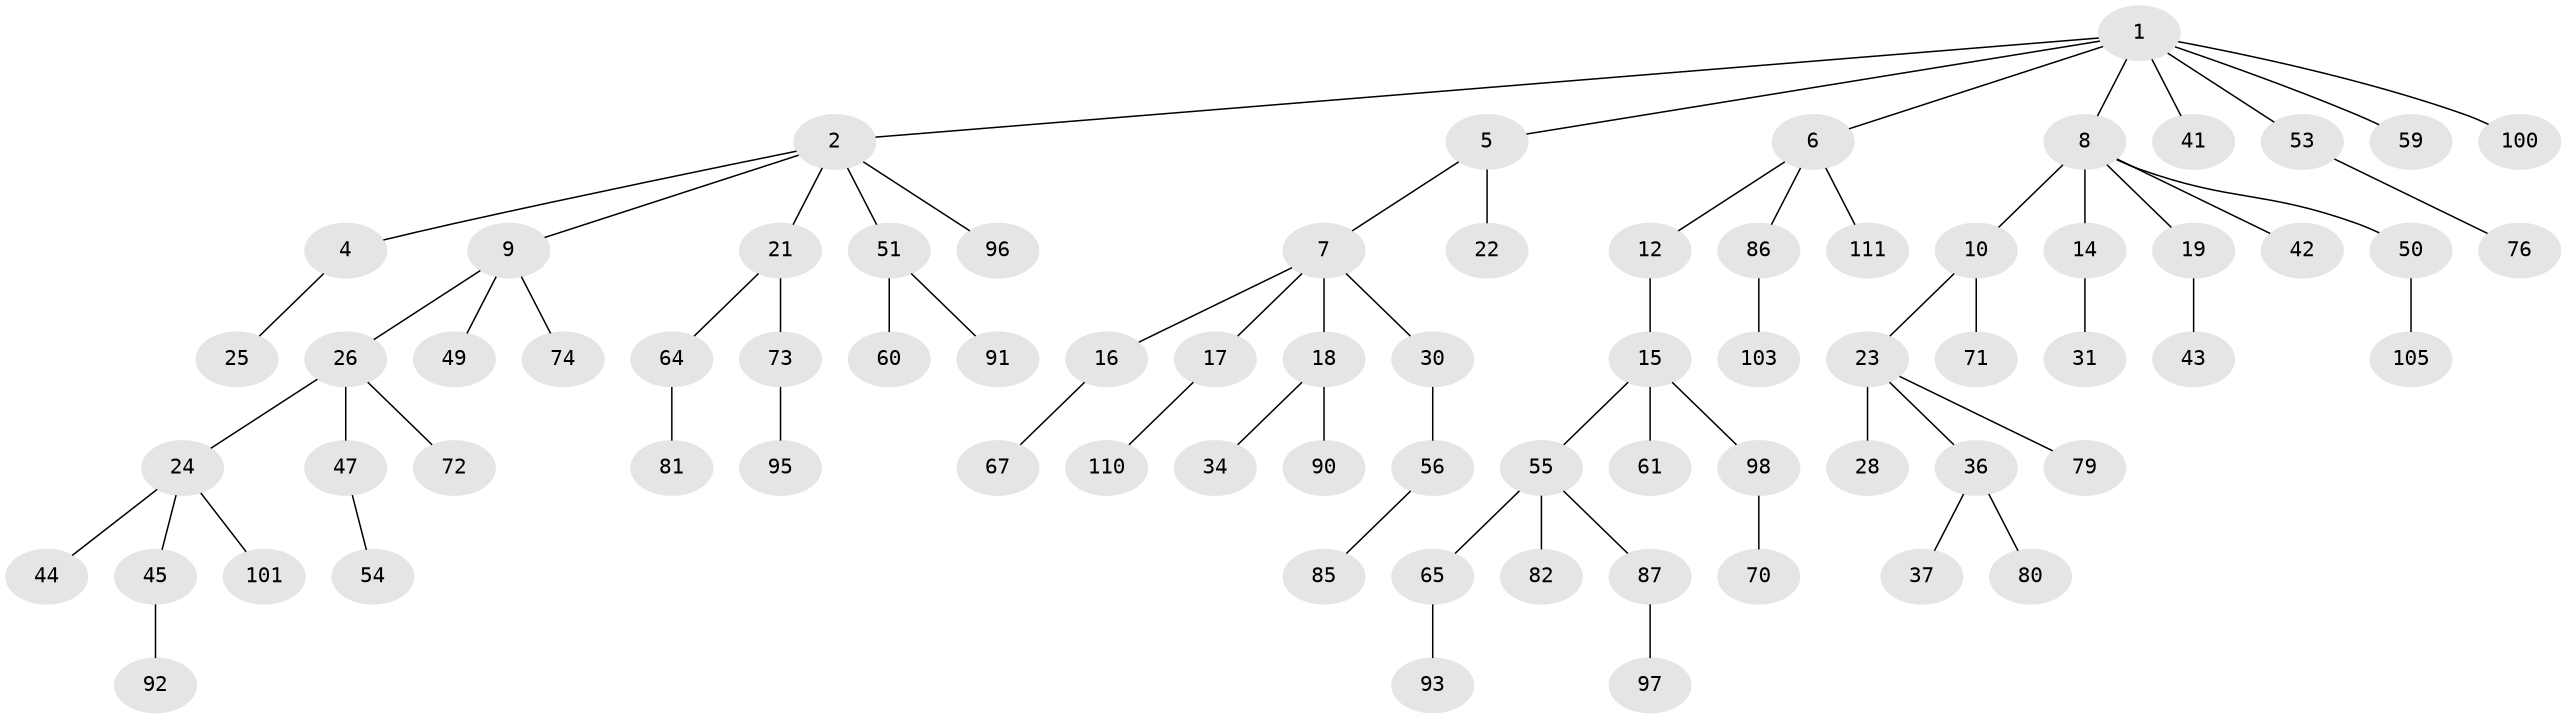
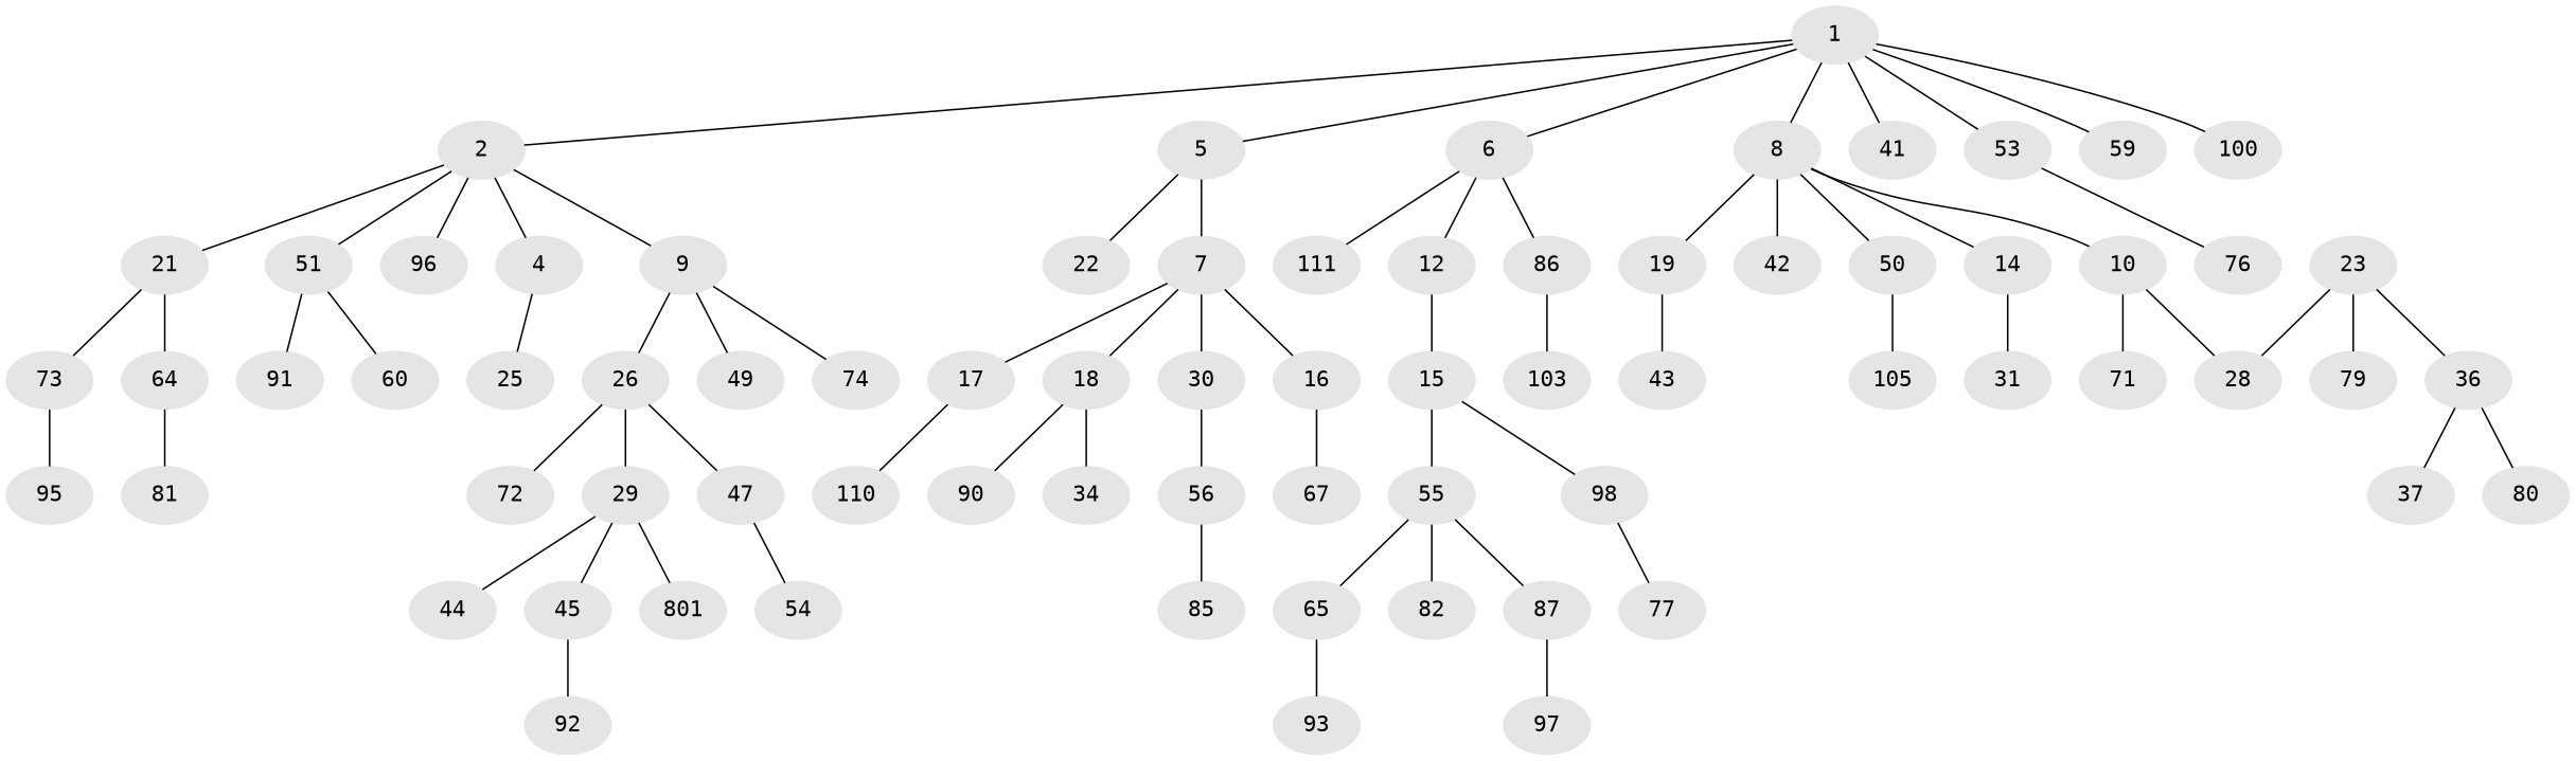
  graph {
    fontname="DejaVu Sans Mono"
    node [color=gray90 fontname="DejaVu Sans Mono" style=filled]
    edge [fontname="DejaVu Sans Mono"]
    1 [super="+3"]
    2 [super="+70"]
    5 [super="+58"]
    6 [super="+109"]
    8 [super="+13"]
    41 [super="+69"]
    53
    59
    100
    4 [super="+23"]
    9 [super="+62"]
    21 [super="+24"]
    51 [super="+52"]
    96
    7 [super="+11"]
    22 [super="+27"]
    12
    86
    111
    10 [super="+78"]
    14 [super="+32"]
    19 [super="+112"]
    42
    50
    76
    25 [super="+38"]
    26 [super="+35"]
    49
    74
    64
    73 [super="+98"]
    60
    91
    16 [super="+39"]
    17 [super="+104"]
    18 [super="+33"]
    30
    15 [super="+46"]
    103
    67 [super="+99"]
    110
    34
    90
    56 [super="+63"]
    n45 [label=23 super="+48"]
    71
    31
    43 [super="+107"]
    105
-   29 [super="+40" label=24]
+   29 [super="+40"]
    47 [super="+66"]
    72
    28 [super="+108"]
    36 [super="+106"]
    79
    55 [super="+57"]
-   61
    n58 [label=98 super="+75"]
    65 [super="+102"]
    82
    87 [super="+94"]
-   77 [label=70]
+   77
    37
    80 [super="+84"]
    81 [super="+88"]
    95
    44
    45 [super="+83"]
-   101
+   101 [label=801]
    54
    92
    85
    93
    97
    1 -- 2
    1 -- 5
    1 -- 6
    1 -- 8
    1 -- 41
    1 -- 53
    1 -- 59
    1 -- 100
    2 -- 4
    2 -- 9
    2 -- 21
    2 -- 51
    2 -- 96
    5 -- 7
    5 -- 22
    6 -- 12
    6 -- 86
    6 -- 111
    8 -- 10
    8 -- 14
    8 -- 19
    8 -- 42
    8 -- 50
    53 -- 76
    4 -- 25
    9 -- 26
    9 -- 49
    9 -- 74
    21 -- 64
    21 -- 73
    51 -- 60
    51 -- 91
    7 -- 16
    7 -- 17
    7 -- 18
    7 -- 30
    12 -- 15
    86 -- 103
-   10 -- n45
+   10 -- 28
    10 -- 71
    14 -- 31
    19 -- 43
    50 -- 105
    26 -- 29
    26 -- 47
    26 -- 72
    64 -- 81
    73 -- 95
    16 -- 67
    17 -- 110
    18 -- 34
    18 -- 90
    30 -- 56
    15 -- 55
-   15 -- 61
    15 -- n58
    56 -- 85
    n45 -- 28
    n45 -- 36
    n45 -- 79
    29 -- 44
    29 -- 45
    29 -- 101
    47 -- 54
    36 -- 37
    36 -- 80
    55 -- 65
    55 -- 82
    55 -- 87
    n58 -- 77
    65 -- 93
    87 -- 97
    45 -- 92
  }
